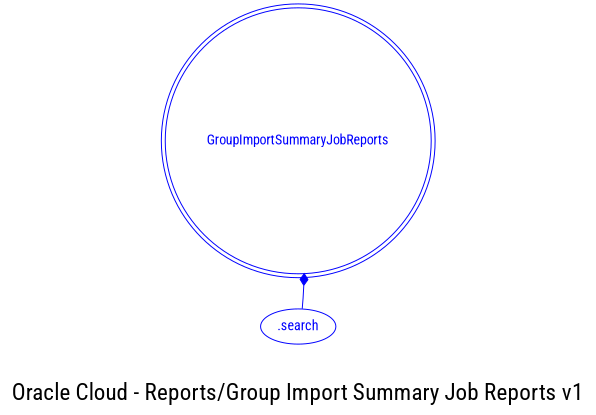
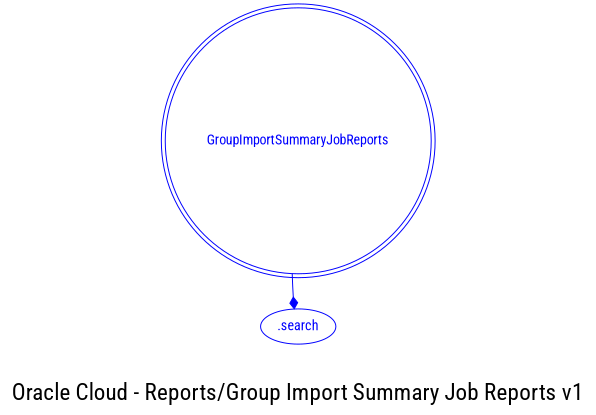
  digraph {
    fontsize=24
    label="Oracle Cloud - Reports/Group Import Summary Job Reports v1"
    splines=true
    fontname="Roboto Condensed"
    node [color=blue fontcolor=blue fontname="Roboto Condensed"]
    GroupImportSummaryJobReports [shape=doublecircle]
    ".search" [shape=ellipse]
-   ".search" -> GroupImportSummaryJobReports [arrowhead=diamond arrowtail=none color=blue fontcolor=blue fontname="Roboto Condensed"]
+   GroupImportSummaryJobReports -> ".search" [arrowhead=diamond arrowtail=none color=blue fontcolor=blue fontname="Roboto Condensed"]
  }
